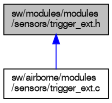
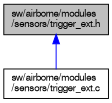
  digraph {
    node [color=black fontname=FreeSans fontsize=10 shape=record style=filled]
-   n1 [fillcolor=grey75 fontcolor=black height=0.2 label="sw/modules/modules\l/sensors/trigger_ext.h" width=0.4]
+   n1 [fillcolor=grey75 fontcolor=black height=0.2 label="sw/airborne/modules\l/sensors/trigger_ext.h" width=0.4]
    n2 [fillcolor=white height=0.2 label="sw/airborne/modules\l/sensors/trigger_ext.c" width=0.4]
    n1 -> n2 [color=blue dir=back fontname=FreeSans fontsize=10 labelfontname=FreeSans labelfontsize=10 style=solid]
  }
